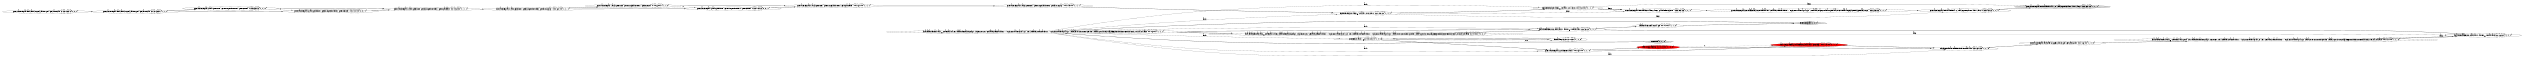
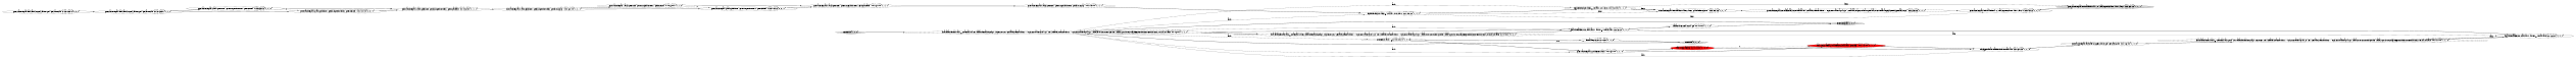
  digraph {
    rankdir=LR
    node [fillcolor=white shape=ellipse style=filled]
    edge [style=bold]
    n1 [label="Assert.assertEquals(ImmutableSet.of(desc1,desc2),publishedDescriptors())@@@22@@@['1', '1', '1']"]
    n2 [label="Assert.assertEquals(new KafkaDataSourceMetadata(new SeekableStreamPartitions<>(topic,ImmutableMap.of(0,5L))),metadataStorageCoordinator.getDataSourceMetadata(DATA_SCHEMA.getDataSource()))@@@23@@@['1', '1', '1']"]
    n3 [label="Assert.assertEquals(ImmutableList.of(\"c\"),readSegmentColumn(\"dim1\",desc1))@@@24@@@['1', '1', '1']"]
    n4 [fillcolor=lightgray label="Assert.assertEquals(ImmutableList.of(\"d\",\"e\"),readSegmentColumn(\"dim1\",desc2))@@@25@@@['1', '1', '1']"]
    n5 [label="final ListenableFuture<TaskStatus> future1 = runTask(task1)@@@5@@@['1', '1', '1']"]
    n6 [label="final ListenableFuture<TaskStatus> future2 = runTask(task2)@@@6@@@['1', '1', '1']"]
    n7 [label="kafkaProducer.send(record).get()@@@7@@@['1', '1', '0']"]
    n8 [fillcolor=lightgray label="testRunReplicas['0', '0', '1']" shape=diamond]
    n9 [label="final KafkaIndexTask task1 = createTask(null,new KafkaIndexTaskIOConfig(0,\"sequence0\",new SeekableStreamPartitions<>(topic,ImmutableMap.of(0,2L)),new SeekableStreamPartitions<>(topic,ImmutableMap.of(0,5L)),kafkaServer.consumerProperties(),KafkaSupervisorIOConfig.DEFAULT_POLL_TIMEOUT_MILLIS,true,null,null,false))@@@3@@@['1', '1', '1']"]
    n10 [label="final KafkaIndexTask task2 = createTask(null,new KafkaIndexTaskIOConfig(0,\"sequence0\",new SeekableStreamPartitions<>(topic,ImmutableMap.of(0,2L)),new SeekableStreamPartitions<>(topic,ImmutableMap.of(0,5L)),kafkaServer.consumerProperties(),KafkaSupervisorIOConfig.DEFAULT_POLL_TIMEOUT_MILLIS,true,null,null,false))@@@4@@@['0', '0', '1']"]
    n11 [label="Assert.assertEquals(2,countEvents(task1))@@@13@@@['1', '1', '0']"]
    n12 [label="SegmentDescriptor desc2 = SD(task1,\"2011/P1D\",0)@@@21@@@['1', '1', '1']"]
    n13 [label="unlockAppenderatorBasePersistDirForTask(task1)@@@15@@@['1', '1', '0']"]
    n14 [label="countEvents(task1) != 2@@@10@@@['1', '1', '0']" shape=diamond]
    n15 [label="SegmentDescriptor desc1 = SD(task1,\"2010/P1D\",0)@@@20@@@['1', '1', '1']"]
    n16 [fillcolor=red label="task1.stopGracefully(toolboxFactory.build(task1).getConfig())@@@14@@@['0', '1', '0']"]
    n17 [fillcolor=red label="task1.stopGracefully()@@@14@@@['1', '0', '0']"]
    n18 [label="Assert.assertEquals(TaskState.SUCCESS,future1.get().getStatusCode())@@@16@@@['1', '1', '0']"]
    n19 [label="Thread.sleep(25)@@@11@@@['1', '1', '0']"]
    n20 [label="Assert.assertEquals(2,task1.getRunner().getRowIngestionMeters().getProcessed())@@@25@@@['1', '1', '0']"]
    n21 [label="Assert.assertEquals(0,task1.getRunner().getRowIngestionMeters().getUnparseable())@@@15@@@['1', '1', '1']"]
    n22 [label="Assert.assertEquals(3,task1.getRunner().getRowIngestionMeters().getProcessed())@@@14@@@['0', '0', '1']"]
    n23 [label="Assert.assertEquals(0,task1.getRunner().getRowIngestionMeters().getThrownAway())@@@16@@@['1', '1', '1']"]
    n24 [label="final KafkaIndexTask task2 = createTask(task1.getId(),new KafkaIndexTaskIOConfig(0,\"sequence0\",new SeekableStreamPartitions<>(topic,ImmutableMap.of(0,2L)),new SeekableStreamPartitions<>(topic,ImmutableMap.of(0,5L)),kafkaServer.consumerProperties(),KafkaSupervisorIOConfig.DEFAULT_POLL_TIMEOUT_MILLIS,true,null,null,false))@@@17@@@['1', '1', '0']"]
    n25 [label="Assert.assertEquals(1,task2.getRunner().getRowIngestionMeters().getProcessed())@@@28@@@['1', '1', '0']"]
    n26 [label="Assert.assertEquals(3,task2.getRunner().getRowIngestionMeters().getProcessed())@@@17@@@['0', '0', '1']"]
    n27 [label="Assert.assertEquals(0,task2.getRunner().getRowIngestionMeters().getUnparseable())@@@18@@@['1', '1', '1']"]
    n28 [label="Assert.assertEquals(0,task2.getRunner().getRowIngestionMeters().getThrownAway())@@@19@@@['1', '1', '1']"]
    n29 [label="Assert.assertEquals(TaskState.SUCCESS,future1.get().getStatusCode())@@@12@@@['0', '0', '1']"]
    n30 [label="Assert.assertEquals(TaskState.SUCCESS,future2.get().getStatusCode())@@@13@@@['1', '1', '1']"]
+   n31 [fillcolor=lightgray label="testRestore['1', '0', '0']" shape=diamond]
    n32 [fillcolor=lightgray label="testRestore['0', '1', '0']" shape=diamond]
    n1 -> n2
    n2 -> n3
    n3 -> n4
    n5 -> n6
    n5 -> n7
    n7 -> n8
    n8 -> n9
    n9 -> n5 [label=task1 style=solid]
    n9 -> n5
    n9 -> n10
    n9 -> n11 [label=task1 style=solid]
    n9 -> n12 [label=task1 style=solid]
    n9 -> n13 [label=task1 style=solid]
    n9 -> n14 [label=task1 style=solid]
    n9 -> n15 [label=task1 style=solid]
    n10 -> n5
    n10 -> n6 [label=task2 style=solid]
    n11 -> n16
    n11 -> n17
    n12 -> n1
    n12 -> n1 [label=desc2 style=solid]
    n12 -> n4 [label=desc2 style=solid]
    n13 -> n18
    n14 -> n11
    n14 -> n19
    n14 -> n19 [label=true style=dotted]
    n15 -> n1 [label=desc1 style=solid]
    n15 -> n3 [label=desc1 style=solid]
    n15 -> n12
    n16 -> n13
    n17 -> n13
    n17 -> n16 [label=0 style=dashed]
    n18 -> n24
-   n19 -> n14
+   n19 -> n32
    n20 -> n21
    n20 -> n22 [label=0 style=dashed]
    n21 -> n23
    n22 -> n21
    n23 -> n25
    n23 -> n26
    n24 -> n6 [label=task2 style=solid]
    n24 -> n6
    n25 -> n26 [label=0 style=dashed]
    n25 -> n27
    n26 -> n27
    n27 -> n28
    n28 -> n15
    n29 -> n30
    n30 -> n20
    n30 -> n22
+   n31 -> n9
    n32 -> n9
  }
